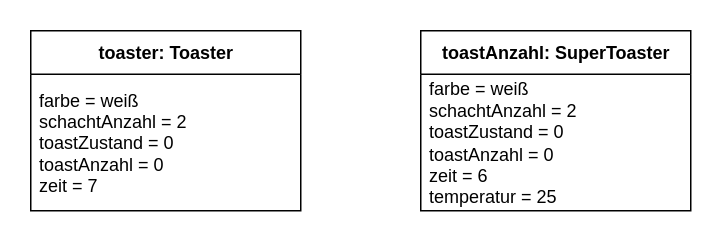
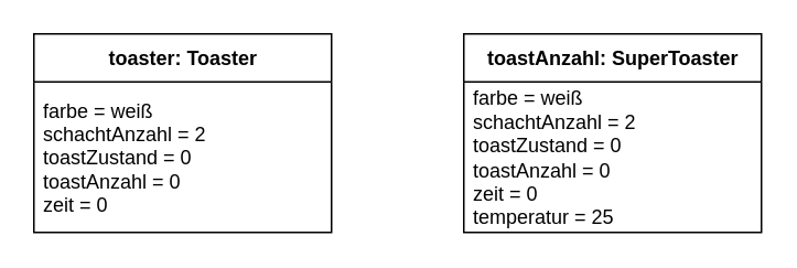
  <mxCell id="0" />
  <mxCell id="1" parent="0" />
  <mxCell id="2" value="toaster: Toaster" style="swimlane;fontStyle=1;align=center;verticalAlign=middle;childLayout=stackLayout;horizontal=1;startSize=29;horizontalStack=0;resizeParent=1;resizeParentMax=0;resizeLast=0;collapsible=0;marginBottom=0;html=1;" vertex="1" parent="1"><mxGeometry x="20" y="20" width="180" height="120" as="geometry" /></mxCell>
- <mxCell id="3" value="farbe = weiß&lt;br&gt;schachtAnzahl = 2&lt;br&gt;toastZustand = 0&lt;br&gt;toastAnzahl = 0&lt;br&gt;zeit = 7" style="text;html=1;strokeColor=none;fillColor=none;align=left;verticalAlign=middle;spacingLeft=4;spacingRight=4;overflow=hidden;rotatable=0;points=[[0,0.5],[1,0.5]];portConstraint=eastwest;" vertex="1" parent="2"><mxGeometry y="29" width="180" height="91" as="geometry" /></mxCell>
+ <mxCell id="3" value="farbe = weiß&lt;br&gt;schachtAnzahl = 2&lt;br&gt;toastZustand = 0&lt;br&gt;toastAnzahl = 0&lt;br&gt;zeit = 0" style="text;html=1;strokeColor=none;fillColor=none;align=left;verticalAlign=middle;spacingLeft=4;spacingRight=4;overflow=hidden;rotatable=0;points=[[0,0.5],[1,0.5]];portConstraint=eastwest;" vertex="1" parent="2"><mxGeometry y="29" width="180" height="91" as="geometry" /></mxCell>
  <mxCell id="4" value="toastAnzahl: SuperToaster" style="swimlane;fontStyle=1;align=center;verticalAlign=middle;childLayout=stackLayout;horizontal=1;startSize=29;horizontalStack=0;resizeParent=1;resizeParentMax=0;resizeLast=0;collapsible=0;marginBottom=0;html=1;" vertex="1" parent="1"><mxGeometry x="280" y="20" width="180" height="120" as="geometry" /></mxCell>
- <mxCell id="5" value="farbe = weiß&lt;br&gt;schachtAnzahl = 2&lt;br&gt;toastZustand = 0&lt;br&gt;toastAnzahl = 0&lt;br&gt;zeit = 6&lt;br&gt;temperatur = 25" style="text;html=1;strokeColor=none;fillColor=none;align=left;verticalAlign=middle;spacingLeft=4;spacingRight=4;overflow=hidden;rotatable=0;points=[[0,0.5],[1,0.5]];portConstraint=eastwest;" vertex="1" parent="4"><mxGeometry y="29" width="180" height="91" as="geometry" /></mxCell>
+ <mxCell id="5" value="farbe = weiß&lt;br&gt;schachtAnzahl = 2&lt;br&gt;toastZustand = 0&lt;br&gt;toastAnzahl = 0&lt;br&gt;zeit = 0&lt;br&gt;temperatur = 25" style="text;html=1;strokeColor=none;fillColor=none;align=left;verticalAlign=middle;spacingLeft=4;spacingRight=4;overflow=hidden;rotatable=0;points=[[0,0.5],[1,0.5]];portConstraint=eastwest;" vertex="1" parent="4"><mxGeometry y="29" width="180" height="91" as="geometry" /></mxCell>
